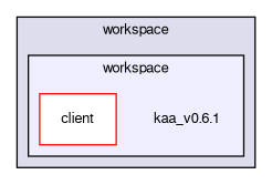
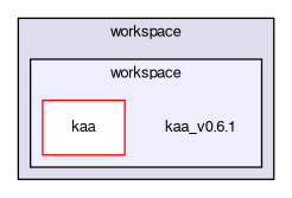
  digraph {
    compound=true
    node [fontname=FreeSans fontsize=10]
    n1 [label="kaa_v0.6.1" shape=plaintext]
-   n2 [color=red fillcolor=white label=client shape=box style=filled]
+   n2 [color=red fillcolor=white label=kaa shape=box style=filled]
    subgraph cluster_1 {
      bgcolor="#ddddee"
      fontname=FreeSans
      fontsize=10
      label=workspace
      pencolor=black
      subgraph cluster_2 {
        bgcolor="#eeeeff"
        fontname=FreeSans
        fontsize=10
        pencolor=black
        n1
        n2
      }
    }
  }
